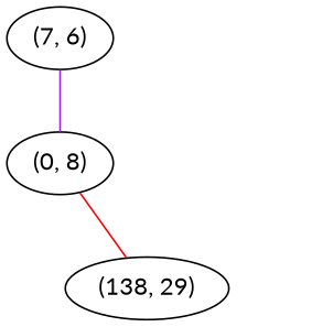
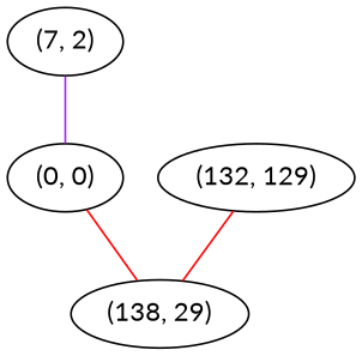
  graph {
    fontname=Lato
    node [fontname=Lato]
    edge [color=red fontname=Lato weight=1]
-   "(7, 6)"
-   "(0, 0)" [label="(0, 8)"]
+   "(7, 6)" [label="(7, 2)"]
+   "(0, 0)"
    "(138, 29)"
+   "(132, 129)"
    "(7, 6)" -- "(0, 0)" [color=purple weight=4]
    "(0, 0)" -- "(138, 29)"
+   "(132, 129)" -- "(138, 29)"
  }
